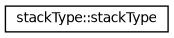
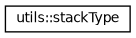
  digraph {
    rankdir=TB
-   n1 [color=black fillcolor=white fontname=Helvetica fontsize=10 height=0.2 label="stackType::stackType" shape=record style=filled width=0.4]
+   n1 [color=black fillcolor=white fontname=Helvetica fontsize=10 height=0.2 label="utils::stackType" shape=record style=filled width=0.4]
  }
